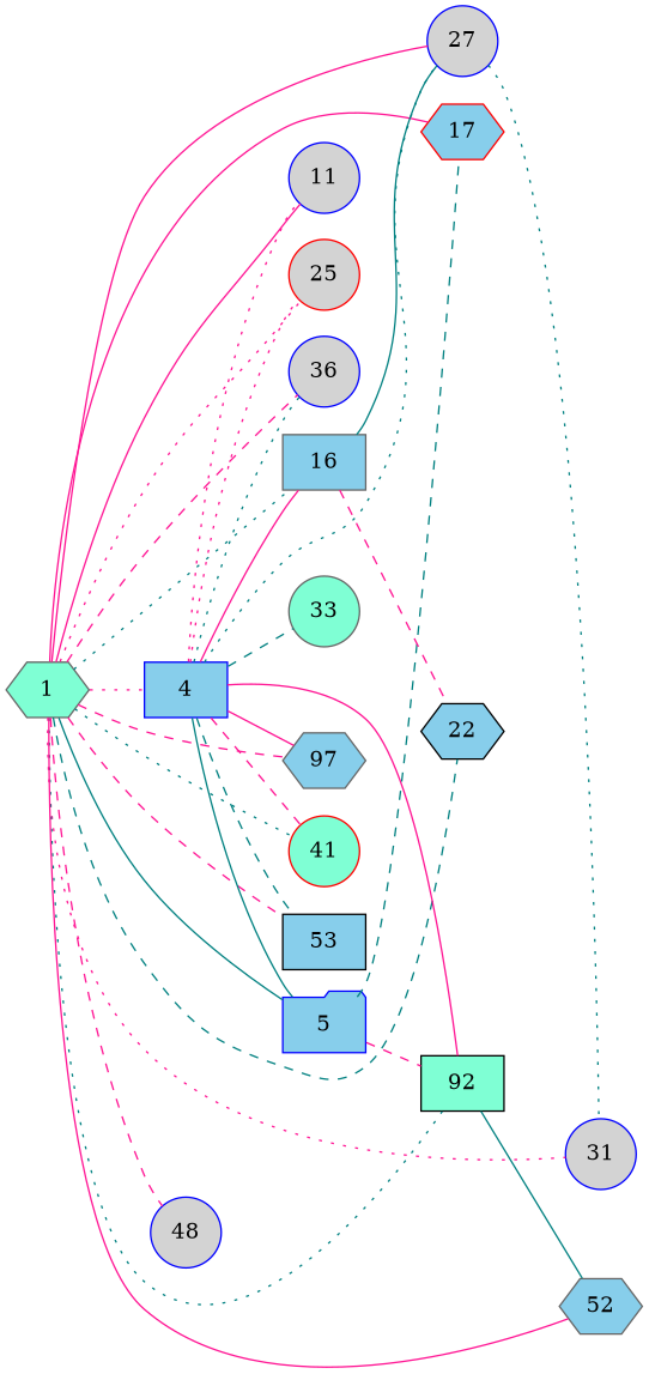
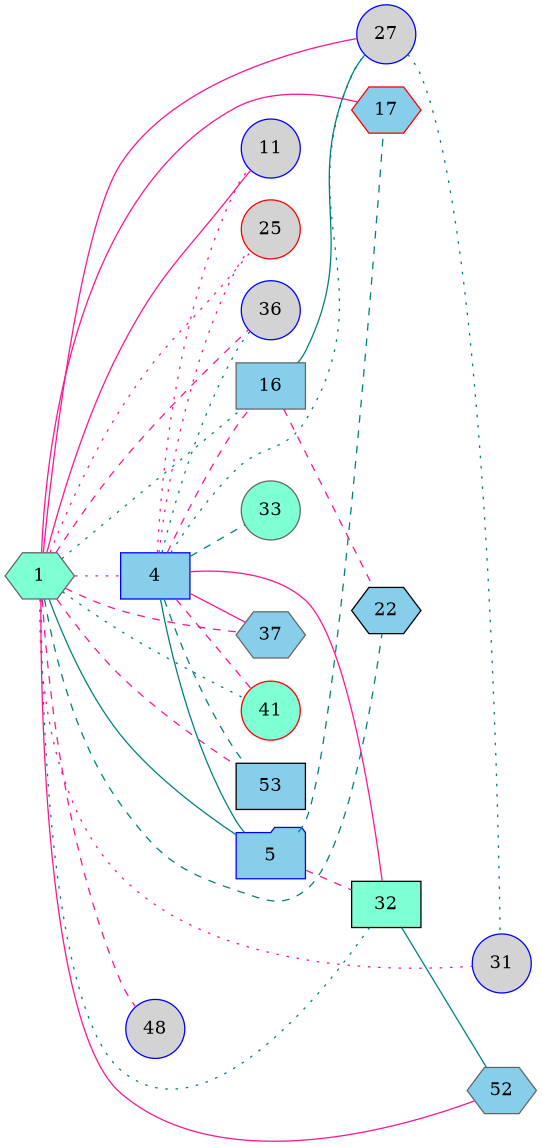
  graph {
    rankdir=LR
    node [color=blue fillcolor=skyblue shape=circle style=filled]
    edge [color=deeppink style=dotted]
    1 [color=gray40 fillcolor=aquamarine shape=hexagon super="+3+6+12+20+35+29+2+50"]
    4 [shape=box super="+10+13+14+18"]
    5 [shape=folder super="+47"]
    11 [fillcolor=lightgrey super="+25"]
    16 [color=gray40 shape=box super="+44+51+21"]
    17 [color=red shape=hexagon super="+19+40"]
    22 [color=black shape=hexagon]
    27 [fillcolor=lightgrey]
    n9 [color=red fillcolor=lightgrey label=25]
    31 [fillcolor=lightgrey super="+55"]
-   32 [color=black fillcolor=aquamarine shape=box super="+45+39" label=92]
+   32 [color=black fillcolor=aquamarine shape=box super="+45+39"]
    36 [fillcolor=lightgrey super="+62"]
-   37 [color=gray40 shape=hexagon super="+57+60" label=97]
+   37 [color=gray40 shape=hexagon super="+57+60"]
    41 [color=red fillcolor=aquamarine]
    48 [fillcolor=lightgrey]
    52 [color=gray40 shape=hexagon]
    53 [color=black shape=box]
    33 [color=gray40 fillcolor=aquamarine]
    1 -- 4 [weight=20]
    1 -- 5 [color=teal style=solid weight=10]
    1 -- 11 [style=solid weight=4]
    1 -- 16 [color=teal weight=5]
    1 -- 17 [style=solid weight=4]
    1 -- 22 [color=teal style=dashed]
    1 -- 27 [style=solid]
    1 -- n9
    1 -- 31 [weight=3]
    1 -- 32 [color=teal weight=2]
    1 -- 36 [style=dashed weight=2]
    1 -- 37 [style=dashed weight=2]
    1 -- 41 [color=teal]
    1 -- 48 [style=dashed weight=2]
    1 -- 52 [style=solid]
    1 -- 53 [style=dashed]
    4 -- 5 [color=teal style=solid weight=2]
    4 -- 11 [weight=2]
-   4 -- 16 [style=solid weight=2]
+   4 -- 16 [style=dashed weight=2]
    4 -- 27 [color=teal]
    4 -- n9
    4 -- 32 [style=solid]
    4 -- 36 [color=teal]
    4 -- 37 [style=solid]
    4 -- 41 [style=dashed]
    4 -- 53 [color=teal style=dashed]
    4 -- 33 [color=teal style=dashed]
    5 -- 17 [color=teal style=dashed]
    5 -- 32 [style=dashed]
    16 -- 22 [style=dashed]
    16 -- 27 [color=teal style=solid]
    27 -- 31 [color=teal]
    32 -- 52 [color=teal style=solid]
  }
